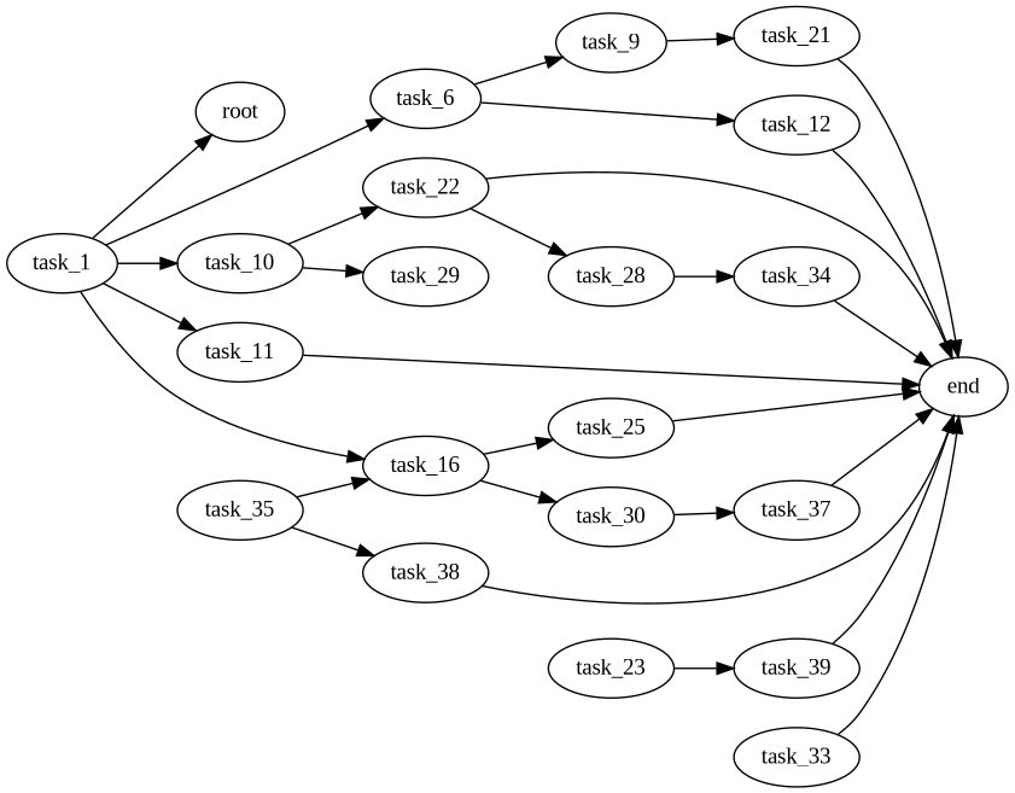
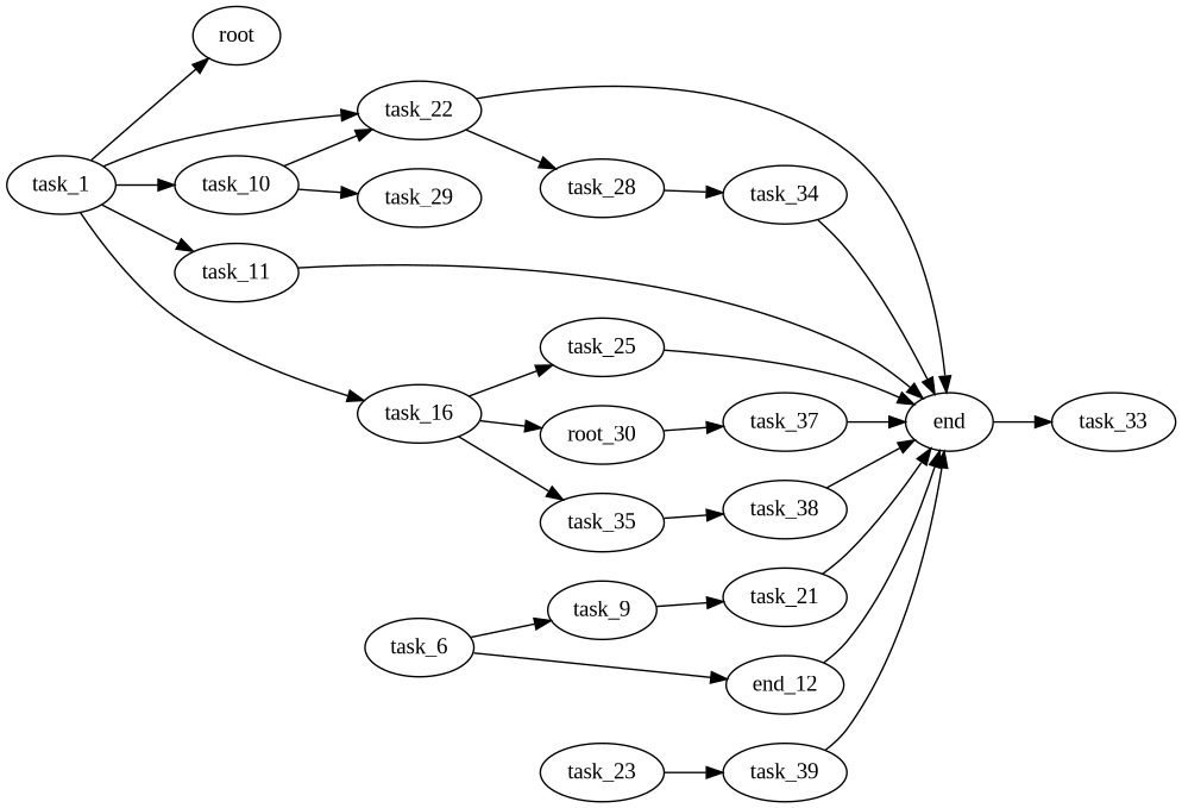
  digraph {
    fontname="Liberation Serif"
    rankdir=LR
    node [fontname="Liberation Serif"]
    edge [fontname="Liberation Serif"]
    task_1
    root
    task_6
    task_10
    task_11
    task_16
    task_9
-   task_12
+   task_12 [label=end_12]
    task_22
    task_29
    end
    task_25
-   task_30
+   task_30 [label=root_30]
    task_35
    n15 [label=task_21]
    task_28
    task_23
    task_39
    task_37
    task_33
    task_38
    task_34
    task_1 -> root
-   task_1 -> task_6
+   task_1 -> task_22
    task_1 -> task_10
    task_1 -> task_11
    task_1 -> task_16
    task_6 -> task_9
    task_6 -> task_12
    task_10 -> task_22
    task_10 -> task_29
    task_11 -> end
    task_16 -> task_25
    task_16 -> task_30
-   task_35 -> task_16
+   task_16 -> task_35
    task_9 -> n15
    task_12 -> end
    task_22 -> end
    task_22 -> task_28
    task_25 -> end
    task_30 -> task_37
    task_35 -> task_38
    n15 -> end
    task_28 -> task_34
    task_23 -> task_39
    task_39 -> end
    task_37 -> end
-   task_33 -> end
+   end -> task_33
    task_38 -> end
    task_34 -> end
  }
